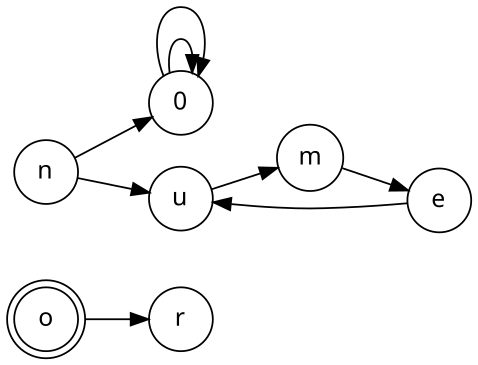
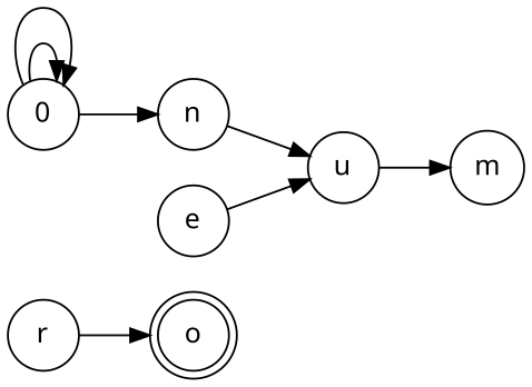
  digraph {
    fontname="Noto Sans"
    rankdir=LR
    node [color=null fontname="Noto Sans" shape=circle]
    edge [fontname="Noto Sans"]
    o [shape=doublecircle]
    n2 [label=0]
    n
    u
    m
    e
    r
    n2 -> n2
    n2 -> n2
-   n -> n2
+   n2 -> n
    n -> u
    u -> m
-   m -> e
    e -> u
-   o -> r
+   r -> o
  }
